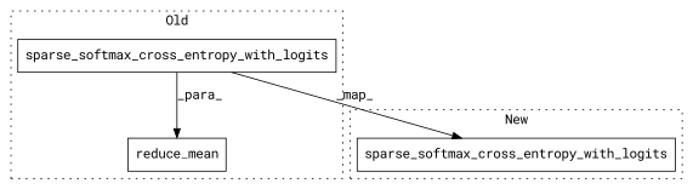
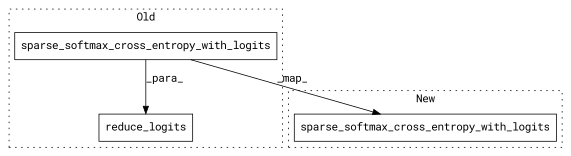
  digraph {
    fontname="Roboto Mono"
    node [a=32 l="41,1" shape=box fontname="Roboto Mono"]
    edge [fontname="Roboto Mono"]
    n1 [label=sparse_softmax_cross_entropy_with_logits s="3540,3604"]
-   n2 [l="12,1" label=reduce_mean s="3514,3605"]
+   n2 [l="12,1" label=reduce_logits s="3514,3605"]
    n3 [label=sparse_softmax_cross_entropy_with_logits s="3565,3629"]
    subgraph cluster_1 {
      label=Old
      style=dotted
      n1
      n2
    }
    subgraph cluster_2 {
      label=New
      style=dotted
      n3
    }
    n1 -> n2 [label=_para_]
    n1 -> n3 [label=_map_]
  }
